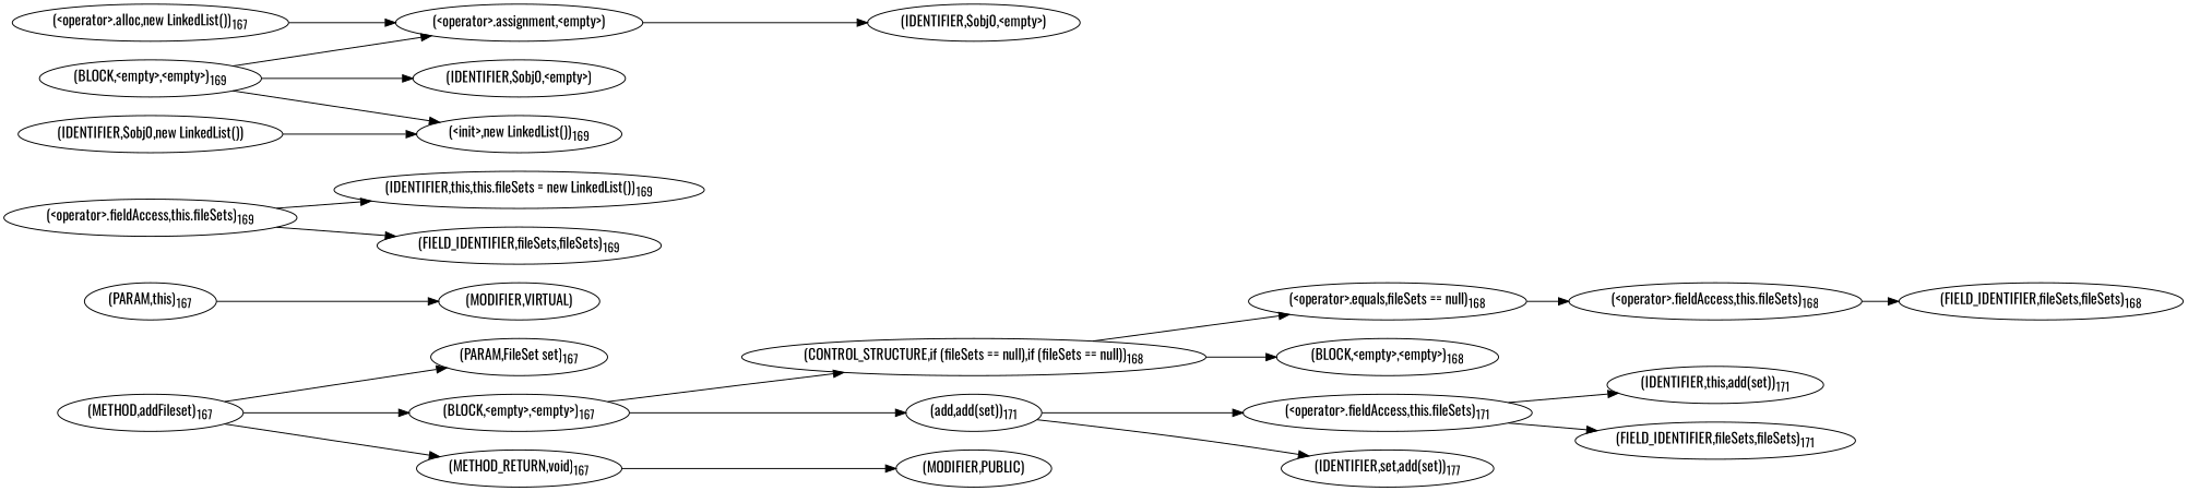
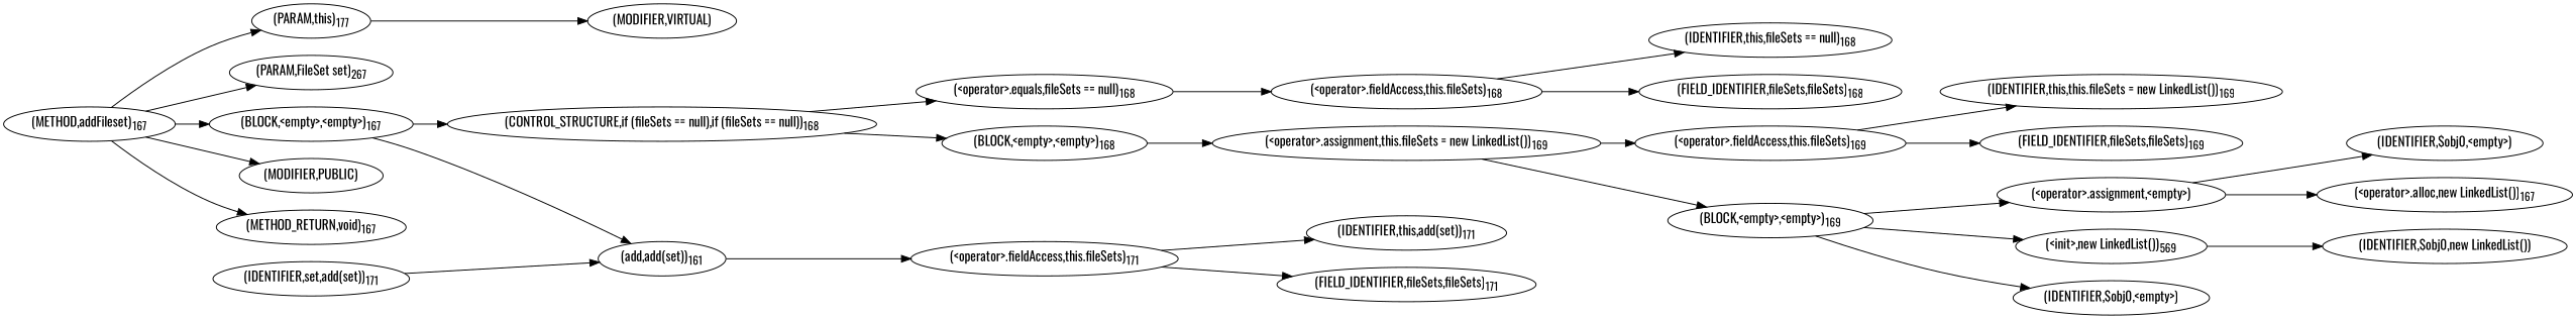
  digraph {
    fontname=Oswald
    rankdir=LR
    node [fontname=Oswald]
    edge [fontname=Oswald]
    n1 [label=<(METHOD,addFileset)<SUB>167</SUB>>]
-   n2 [label=<(PARAM,this)<SUB>167</SUB>>]
-   n3 [label=<(PARAM,FileSet set)<SUB>167</SUB>>]
+   n2 [label=<(PARAM,this)<SUB>177</SUB>>]
+   n3 [label=<(PARAM,FileSet set)<SUB>267</SUB>>]
    n4 [label=<(BLOCK,&lt;empty&gt;,&lt;empty&gt;)<SUB>167</SUB>>]
    n5 [label=<(MODIFIER,PUBLIC)>]
    n6 [label=<(METHOD_RETURN,void)<SUB>167</SUB>>]
    n7 [label=<(MODIFIER,VIRTUAL)>]
    n8 [label=<(CONTROL_STRUCTURE,if (fileSets == null),if (fileSets == null))<SUB>168</SUB>>]
-   n9 [label=<(add,add(set))<SUB>171</SUB>>]
+   n9 [label=<(add,add(set))<SUB>161</SUB>>]
    n10 [label=<(&lt;operator&gt;.equals,fileSets == null)<SUB>168</SUB>>]
    n11 [label=<(BLOCK,&lt;empty&gt;,&lt;empty&gt;)<SUB>168</SUB>>]
    n12 [label=<(&lt;operator&gt;.fieldAccess,this.fileSets)<SUB>171</SUB>>]
-   n13 [label=<(IDENTIFIER,set,add(set))<SUB>177</SUB>>]
+   n13 [label=<(IDENTIFIER,set,add(set))<SUB>171</SUB>>]
    n14 [label=<(&lt;operator&gt;.fieldAccess,this.fileSets)<SUB>168</SUB>>]
+   n15 [label=<(&lt;operator&gt;.assignment,this.fileSets = new LinkedList())<SUB>169</SUB>>]
+   n16 [label=<(IDENTIFIER,this,fileSets == null)<SUB>168</SUB>>]
    n17 [label=<(FIELD_IDENTIFIER,fileSets,fileSets)<SUB>168</SUB>>]
    n18 [label=<(&lt;operator&gt;.fieldAccess,this.fileSets)<SUB>169</SUB>>]
    n19 [label=<(BLOCK,&lt;empty&gt;,&lt;empty&gt;)<SUB>169</SUB>>]
    n20 [label=<(IDENTIFIER,this,this.fileSets = new LinkedList())<SUB>169</SUB>>]
    n21 [label=<(FIELD_IDENTIFIER,fileSets,fileSets)<SUB>169</SUB>>]
    n22 [label=<(&lt;operator&gt;.assignment,&lt;empty&gt;)>]
-   n23 [label=<(&lt;init&gt;,new LinkedList())<SUB>169</SUB>>]
+   n23 [label=<(&lt;init&gt;,new LinkedList())<SUB>569</SUB>>]
    n24 [label=<(IDENTIFIER,$obj0,&lt;empty&gt;)>]
    n25 [label=<(IDENTIFIER,$obj0,&lt;empty&gt;)>]
    n26 [label=<(&lt;operator&gt;.alloc,new LinkedList())<SUB>167</SUB>>]
    n27 [label=<(IDENTIFIER,$obj0,new LinkedList())>]
    n28 [label=<(IDENTIFIER,this,add(set))<SUB>171</SUB>>]
    n29 [label=<(FIELD_IDENTIFIER,fileSets,fileSets)<SUB>171</SUB>>]
+   n1 -> n2
    n1 -> n3
    n1 -> n4
-   n6 -> n5
+   n1 -> n5
    n1 -> n6
    n2 -> n7
    n4 -> n8
    n4 -> n9
    n8 -> n10
    n8 -> n11
    n9 -> n12
-   n9 -> n13
+   n13 -> n9
    n10 -> n14
+   n11 -> n15
    n12 -> n28
    n12 -> n29
+   n14 -> n16
    n14 -> n17
+   n15 -> n18
+   n15 -> n19
    n18 -> n20
    n18 -> n21
    n19 -> n22
    n19 -> n23
    n19 -> n24
    n22 -> n25
-   n26 -> n22
-   n27 -> n23
+   n22 -> n26
+   n23 -> n27
  }
